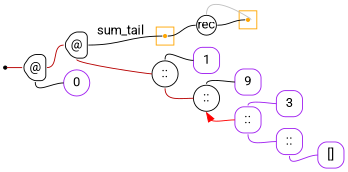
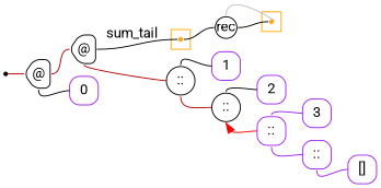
  digraph {
    fontname=Roboto
    labeldistance=0
    nodesep=.175
    rankdir=LR
    ranksep=.175
    node [color=purple fixedsize=true fontname=Roboto orientation=90 shape=square style=rounded]
    edge [arrowhead=none arrowtail=none fontname=Roboto headport=w tailport=s]
    ndcluster_nd60 [color=orange shape=point style=""]
    ndcluster_nd140 [color=orange shape=point style=""]
    n3 [color="#000000" height=.3 label=rec shape=circle width=.3 orientation=""]
    nd1 [shape=point color="" orientation="" style=""]
    n5 [color="#000000" height=.4 label="@" shape=house width=.4]
    n6 [color="#000000" height=.4 label="@" shape=house width=.4]
-   n7 [height=.4 label=0 shape=circle width=.4]
+   n7 [height=.4 label=0 width=.4]
    n8 [color="#000000" height=.4 label="::" shape=circle width=.4 orientation=""]
    n9 [height=.4 label=1 width=.4]
    n10 [color="#000000" height=.4 label="::" shape=circle width=.4 orientation=""]
-   n11 [height=.4 label=9 width=.4]
+   n11 [height=.4 label=2 width=.4]
    n12 [height=.4 label="::" width=.4]
    n13 [height=.4 label=3 width=.4]
    n14 [height=.4 label="::" width=.4]
    n15 [height=.4 label="[]" width=.4]
    subgraph cluster_1 {
      color=orange
      style=fill
      ndcluster_nd60
    }
    subgraph cluster_2 {
      color=orange
      style=fill
      ndcluster_nd140
    }
    ndcluster_nd60 -> n3 [color=black tailport=e]
    n3 -> ndcluster_nd140 [color=grey dir=back headport=e tailport=n]
    n3 -> ndcluster_nd140 [tailport=e]
    nd1 -> n5 [color="#b70000" tailport=e]
    n5 -> n6 [color="#b70000" tailport=e]
    n5 -> n7
    n6 -> ndcluster_nd60 [label=sum_tail tailport=e]
    n6 -> n8 [color="#b70000"]
    n8 -> n9 [tailport=n]
    n8 -> n10 [color="#b70000"]
    n10 -> n11 [tailport=n]
    n10 -> n12 [arrowtail=normal color=red dir=back]
    n12 -> n13 [color=purple tailport=n]
    n12 -> n14 [color=purple]
    n14 -> n15 [color=purple]
  }
